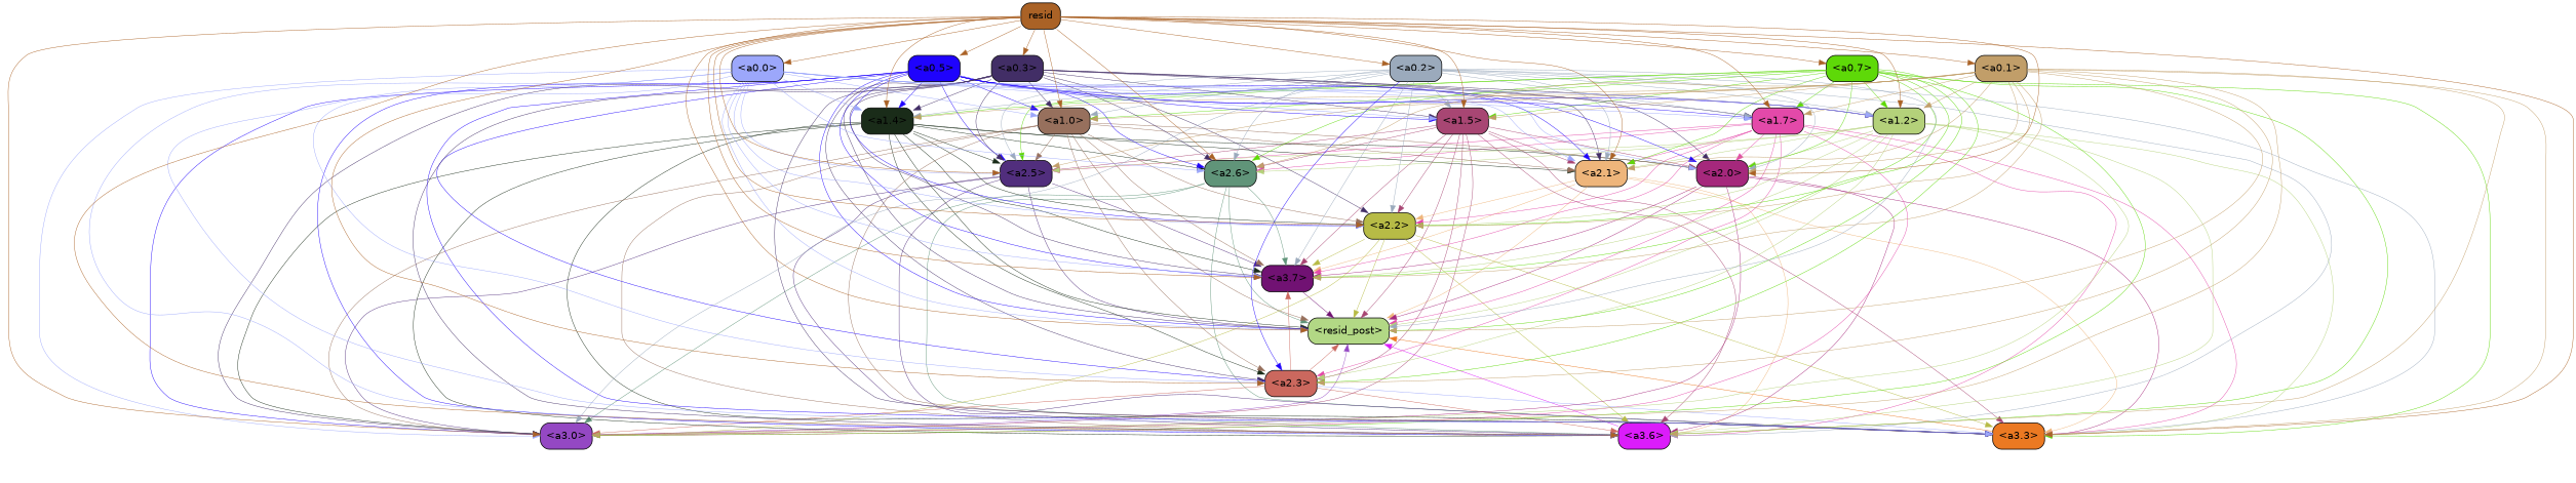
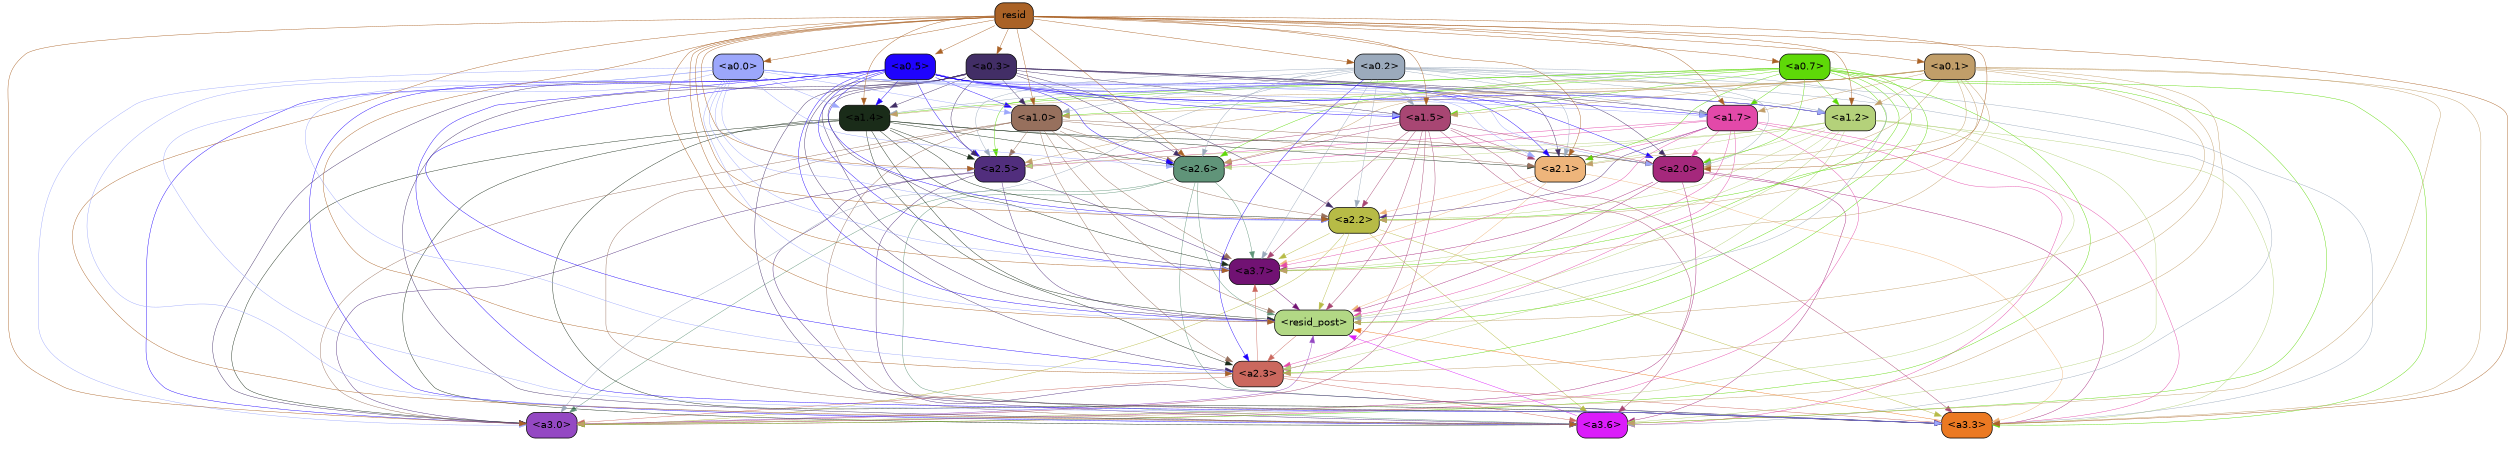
  strict digraph {
    splines=true
    node [color=black fontname=Helvetica shape=box style="filled, rounded"]
    edge [color="#aa6226" penwidth=0.6]
    "<a3.7>" [fillcolor="#711273"]
    "<resid_post>" [fillcolor="#b2d885"]
    "<a3.6>" [fillcolor="#db1cfa"]
    "<a3.3>" [fillcolor="#eb7922"]
    "<a3.0>" [fillcolor="#9448c3"]
    "<a2.6>" [fillcolor="#609479"]
    "<a2.5>" [fillcolor="#512e7d"]
    "<a2.3>" [fillcolor="#cb685e"]
    "<a2.2>" [fillcolor="#b7bb46"]
    "<a2.1>" [fillcolor="#eeb57b"]
    "<a2.0>" [fillcolor="#a5287c"]
    "<a1.7>" [fillcolor="#e349a9"]
    "<a1.5>" [fillcolor="#a84673"]
    "<a1.4>" [fillcolor="#1a2c19"]
    "<a1.2>" [fillcolor="#b4d17a"]
    "<a1.0>" [fillcolor="#97705d"]
    "<a0.7>" [fillcolor="#5ed908"]
    "<a0.5>" [fillcolor="#1f03fd"]
    "<a0.3>" [fillcolor="#422e66"]
    "<a0.2>" [fillcolor="#9baabc"]
    "<a0.1>" [fillcolor="#c19e69"]
    "<a0.0>" [fillcolor="#9ca7fb"]
    n23 [fillcolor="#aa6226" label=resid]
    "<a3.7>" -> "<resid_post>" [color="#711273"]
    "<a3.6>" -> "<resid_post>" [color="#db1cfa"]
    "<a3.3>" -> "<resid_post>" [color="#eb7922"]
    "<a3.0>" -> "<resid_post>" [color="#9448c3"]
    "<a2.6>" -> "<a3.7>" [color="#609479"]
    "<a2.6>" -> "<resid_post>" [color="#609479"]
    "<a2.6>" -> "<a3.6>" [color="#609479"]
    "<a2.6>" -> "<a3.3>" [color="#609479"]
    "<a2.6>" -> "<a3.0>" [color="#609479"]
    "<a2.5>" -> "<a3.7>" [color="#512e7d"]
    "<a2.5>" -> "<resid_post>" [color="#512e7d"]
    "<a2.5>" -> "<a3.6>" [color="#512e7d"]
    "<a2.5>" -> "<a3.3>" [color="#512e7d"]
    "<a2.5>" -> "<a3.0>" [color="#512e7d"]
    "<a2.3>" -> "<a3.7>" [color="#cb685e"]
-   "<a2.3>" -> "<resid_post>" [color="#cb685e"]
+   "<resid_post>" -> "<a2.3>" [color="#cb685e"]
    "<a2.3>" -> "<a3.6>" [color="#cb685e"]
-   "<a2.3>" -> "<a3.3>" [color="#9ca7fb"]
+   "<a2.3>" -> "<a3.3>" [color="#cb685e"]
    "<a2.3>" -> "<a3.0>" [color="#cb685e"]
    "<a2.2>" -> "<a3.7>" [color="#b7bb46"]
    "<a2.2>" -> "<resid_post>" [color="#b7bb46"]
    "<a2.2>" -> "<a3.6>" [color="#b7bb46"]
    "<a2.2>" -> "<a3.3>" [color="#b7bb46"]
    "<a2.2>" -> "<a3.0>" [color="#b7bb46"]
    "<a2.1>" -> "<a3.7>" [color="#eeb57b"]
    "<a2.1>" -> "<resid_post>" [color="#eeb57b"]
-   "<a2.1>" -> "<a3.6>" [color="#eeb57b"]
    "<a2.1>" -> "<a3.3>" [color="#eeb57b"]
    "<a2.1>" -> "<a2.2>" [color="#eeb57b"]
    "<a2.0>" -> "<a3.7>" [color="#a5287c"]
    "<a2.0>" -> "<resid_post>" [color="#a5287c"]
    "<a2.0>" -> "<a3.6>" [color="#a5287c"]
    "<a2.0>" -> "<a3.3>" [color="#a5287c"]
    "<a2.0>" -> "<a3.0>" [color="#a5287c"]
    "<a1.7>" -> "<a3.7>" [color="#e349a9"]
    "<a1.7>" -> "<resid_post>" [color="#e349a9"]
    "<a1.7>" -> "<a3.6>" [color="#e349a9"]
    "<a1.7>" -> "<a3.3>" [color="#e349a9"]
    "<a1.7>" -> "<a3.0>" [color="#e349a9"]
    "<a1.7>" -> "<a2.6>" [color="#e349a9"]
    "<a1.7>" -> "<a2.5>" [color="#e349a9"]
    "<a1.7>" -> "<a2.3>" [color="#e349a9"]
-   "<a1.7>" -> "<a2.2>" [color="#e349a9"]
+   "<a1.7>" -> "<a2.2>" [color="#512e7d"]
    "<a1.7>" -> "<a2.1>" [color="#e349a9"]
    "<a1.7>" -> "<a2.0>" [color="#e349a9"]
    "<a1.5>" -> "<a3.7>" [color="#a84673"]
    "<a1.5>" -> "<resid_post>" [color="#a84673"]
    "<a1.5>" -> "<a3.6>" [color="#a84673"]
    "<a1.5>" -> "<a3.3>" [color="#a84673"]
    "<a1.5>" -> "<a3.0>" [color="#a84673"]
    "<a1.5>" -> "<a2.6>" [color="#a84673"]
    "<a1.5>" -> "<a2.5>" [color="#a84673"]
    "<a1.5>" -> "<a2.3>" [color="#a84673"]
    "<a1.5>" -> "<a2.2>" [color="#a84673"]
    "<a1.5>" -> "<a2.1>" [color="#a84673"]
    "<a1.5>" -> "<a2.0>" [color="#a84673"]
    "<a1.4>" -> "<a3.7>" [color="#1a2c19"]
    "<a1.4>" -> "<resid_post>" [color="#1a2c19"]
    "<a1.4>" -> "<a3.6>" [color="#1a2c19"]
    "<a1.4>" -> "<a3.3>" [color="#1a2c19"]
    "<a1.4>" -> "<a3.0>" [color="#1a2c19"]
    "<a1.4>" -> "<a2.6>" [color="#1a2c19"]
    "<a1.4>" -> "<a2.5>" [color="#1a2c19"]
    "<a1.4>" -> "<a2.3>" [color="#1a2c19"]
    "<a1.4>" -> "<a2.2>" [color="#1a2c19"]
    "<a1.4>" -> "<a2.1>" [color="#1a2c19"]
    "<a1.4>" -> "<a2.0>" [color="#1a2c19"]
    "<a1.2>" -> "<a3.7>" [color="#b4d17a"]
    "<a1.2>" -> "<resid_post>" [color="#b4d17a"]
    "<a1.2>" -> "<a3.6>" [color="#b4d17a"]
    "<a1.2>" -> "<a3.3>" [color="#b4d17a"]
    "<a1.2>" -> "<a3.0>" [color="#b4d17a"]
    "<a1.2>" -> "<a2.6>" [color="#b4d17a"]
    "<a1.2>" -> "<a2.5>" [color="#b4d17a"]
    "<a1.2>" -> "<a2.3>" [color="#b4d17a"]
    "<a1.2>" -> "<a2.2>" [color="#b4d17a"]
    "<a1.2>" -> "<a2.1>" [color="#b4d17a"]
    "<a1.2>" -> "<a2.0>" [color="#b4d17a"]
    "<a1.0>" -> "<a3.7>" [color="#97705d"]
    "<a1.0>" -> "<resid_post>" [color="#97705d"]
    "<a1.0>" -> "<a3.6>" [color="#97705d"]
    "<a1.0>" -> "<a3.3>" [color="#97705d"]
    "<a1.0>" -> "<a3.0>" [color="#97705d"]
+   "<a1.0>" -> "<a2.6>" [color="#97705d"]
    "<a1.0>" -> "<a2.5>" [color="#97705d"]
    "<a1.0>" -> "<a2.3>" [color="#97705d"]
    "<a1.0>" -> "<a2.2>" [color="#97705d"]
    "<a1.0>" -> "<a2.1>" [color="#97705d"]
    "<a1.0>" -> "<a2.0>" [color="#97705d"]
    "<a0.7>" -> "<a3.7>" [color="#5ed908"]
    "<a0.7>" -> "<resid_post>" [color="#5ed908"]
    "<a0.7>" -> "<a3.6>" [color="#5ed908"]
    "<a0.7>" -> "<a3.3>" [color="#5ed908"]
    "<a0.7>" -> "<a3.0>" [color="#5ed908"]
    "<a0.7>" -> "<a2.6>" [color="#5ed908"]
    "<a0.7>" -> "<a2.5>" [color="#5ed908"]
    "<a0.7>" -> "<a2.3>" [color="#5ed908"]
    "<a0.7>" -> "<a2.2>" [color="#5ed908"]
    "<a0.7>" -> "<a2.1>" [color="#5ed908"]
    "<a0.7>" -> "<a2.0>" [color="#5ed908"]
    "<a0.7>" -> "<a1.7>" [color="#5ed908"]
    "<a0.7>" -> "<a1.5>" [color="#5ed908"]
    "<a0.7>" -> "<a1.4>" [color="#5ed908"]
    "<a0.7>" -> "<a1.2>" [color="#5ed908"]
    "<a0.7>" -> "<a1.0>" [color="#5ed908"]
    "<a0.5>" -> "<a3.7>" [color="#1f03fd"]
    "<a0.5>" -> "<resid_post>" [color="#1f03fd"]
    "<a0.5>" -> "<a3.6>" [color="#1f03fd"]
    "<a0.5>" -> "<a3.3>" [color="#1f03fd"]
    "<a0.5>" -> "<a3.0>" [color="#1f03fd"]
    "<a0.5>" -> "<a2.6>" [color="#1f03fd"]
    "<a0.5>" -> "<a2.5>" [color="#1f03fd"]
    "<a0.5>" -> "<a2.3>" [color="#1f03fd"]
    "<a0.5>" -> "<a2.2>" [color="#1f03fd"]
    "<a0.5>" -> "<a2.1>" [color="#1f03fd"]
    "<a0.5>" -> "<a2.0>" [color="#1f03fd"]
    "<a0.5>" -> "<a1.7>" [color="#1f03fd"]
    "<a0.5>" -> "<a1.5>" [color="#1f03fd"]
    "<a0.5>" -> "<a1.4>" [color="#1f03fd"]
    "<a0.5>" -> "<a1.2>" [color="#1f03fd"]
    "<a0.5>" -> "<a1.0>" [color="#1f03fd"]
    "<a0.3>" -> "<a3.7>" [color="#422e66"]
    "<a0.3>" -> "<resid_post>" [color="#422e66"]
    "<a0.3>" -> "<a3.6>" [color="#422e66"]
    "<a0.3>" -> "<a3.3>" [color="#422e66"]
    "<a0.3>" -> "<a3.0>" [color="#422e66"]
    "<a0.3>" -> "<a2.6>" [color="#422e66"]
    "<a0.3>" -> "<a2.5>" [color="#422e66"]
    "<a0.3>" -> "<a2.3>" [color="#422e66"]
    "<a0.3>" -> "<a2.2>" [color="#422e66"]
    "<a0.3>" -> "<a2.1>" [color="#422e66"]
    "<a0.3>" -> "<a2.0>" [color="#422e66"]
    "<a0.3>" -> "<a1.7>" [color="#422e66"]
    "<a0.3>" -> "<a1.5>" [color="#422e66"]
    "<a0.3>" -> "<a1.4>" [color="#422e66"]
    "<a0.3>" -> "<a1.2>" [color="#422e66"]
    "<a0.3>" -> "<a1.0>" [color="#422e66"]
    "<a0.2>" -> "<a3.7>" [color="#9baabc"]
    "<a0.2>" -> "<resid_post>" [color="#9baabc"]
    "<a0.2>" -> "<a3.6>" [color="#9baabc"]
    "<a0.2>" -> "<a3.3>" [color="#9baabc"]
    "<a0.2>" -> "<a3.0>" [color="#9baabc"]
    "<a0.2>" -> "<a2.6>" [color="#9baabc"]
    "<a0.2>" -> "<a2.5>" [color="#9baabc"]
    "<a0.2>" -> "<a2.3>" [color="#1f03fd"]
    "<a0.2>" -> "<a2.2>" [color="#9baabc"]
    "<a0.2>" -> "<a2.1>" [color="#9baabc"]
    "<a0.2>" -> "<a2.0>" [color="#9baabc"]
    "<a0.2>" -> "<a1.7>" [color="#9baabc"]
    "<a0.2>" -> "<a1.5>" [color="#9baabc"]
    "<a0.2>" -> "<a1.4>" [color="#9baabc"]
    "<a0.2>" -> "<a1.2>" [color="#9baabc"]
    "<a0.2>" -> "<a1.0>" [color="#9baabc"]
    "<a0.1>" -> "<a3.7>" [color="#c19e69"]
    "<a0.1>" -> "<resid_post>" [color="#c19e69"]
    "<a0.1>" -> "<a3.6>" [color="#c19e69"]
    "<a0.1>" -> "<a3.3>" [color="#c19e69"]
    "<a0.1>" -> "<a3.0>" [color="#c19e69"]
    "<a0.1>" -> "<a2.6>" [color="#c19e69"]
    "<a0.1>" -> "<a2.5>" [color="#c19e69"]
    "<a0.1>" -> "<a2.3>" [color="#c19e69"]
    "<a0.1>" -> "<a2.2>" [color="#c19e69"]
    "<a0.1>" -> "<a2.1>" [color="#c19e69"]
    "<a0.1>" -> "<a2.0>" [color="#c19e69"]
    "<a0.1>" -> "<a1.7>" [color="#c19e69"]
    "<a0.1>" -> "<a1.5>" [color="#c19e69"]
    "<a0.1>" -> "<a1.4>" [color="#c19e69"]
    "<a0.1>" -> "<a1.2>" [color="#c19e69"]
    "<a0.1>" -> "<a1.0>" [color="#c19e69"]
    "<a0.0>" -> "<a3.7>" [color="#9ca7fb"]
    "<a0.0>" -> "<resid_post>" [color="#9ca7fb"]
    "<a0.0>" -> "<a3.6>" [color="#9ca7fb"]
    "<a0.0>" -> "<a3.3>" [color="#9ca7fb"]
    "<a0.0>" -> "<a3.0>" [color="#9ca7fb"]
    "<a0.0>" -> "<a2.6>" [color="#9ca7fb"]
    "<a0.0>" -> "<a2.5>" [color="#9ca7fb"]
    "<a0.0>" -> "<a2.3>" [color="#9ca7fb"]
    "<a0.0>" -> "<a2.2>" [color="#9ca7fb"]
    "<a0.0>" -> "<a2.1>" [color="#9ca7fb"]
    "<a0.0>" -> "<a2.0>" [color="#9ca7fb"]
    "<a0.0>" -> "<a1.7>" [color="#9ca7fb"]
    "<a0.0>" -> "<a1.5>" [color="#9ca7fb"]
    "<a0.0>" -> "<a1.4>" [color="#9ca7fb"]
    "<a0.0>" -> "<a1.2>" [color="#9ca7fb"]
    "<a0.0>" -> "<a1.0>" [color="#9ca7fb"]
    n23 -> "<a3.7>"
    n23 -> "<resid_post>"
    n23 -> "<a3.6>"
    n23 -> "<a3.3>"
    n23 -> "<a3.0>"
    n23 -> "<a2.6>"
    n23 -> "<a2.5>"
    n23 -> "<a2.3>"
    n23 -> "<a2.2>"
    n23 -> "<a2.1>"
    n23 -> "<a2.0>"
    n23 -> "<a1.7>"
    n23 -> "<a1.5>"
    n23 -> "<a1.4>"
    n23 -> "<a1.2>"
    n23 -> "<a1.0>"
    n23 -> "<a0.7>"
    n23 -> "<a0.5>"
    n23 -> "<a0.3>"
    n23 -> "<a0.2>"
    n23 -> "<a0.1>"
    n23 -> "<a0.0>"
  }
